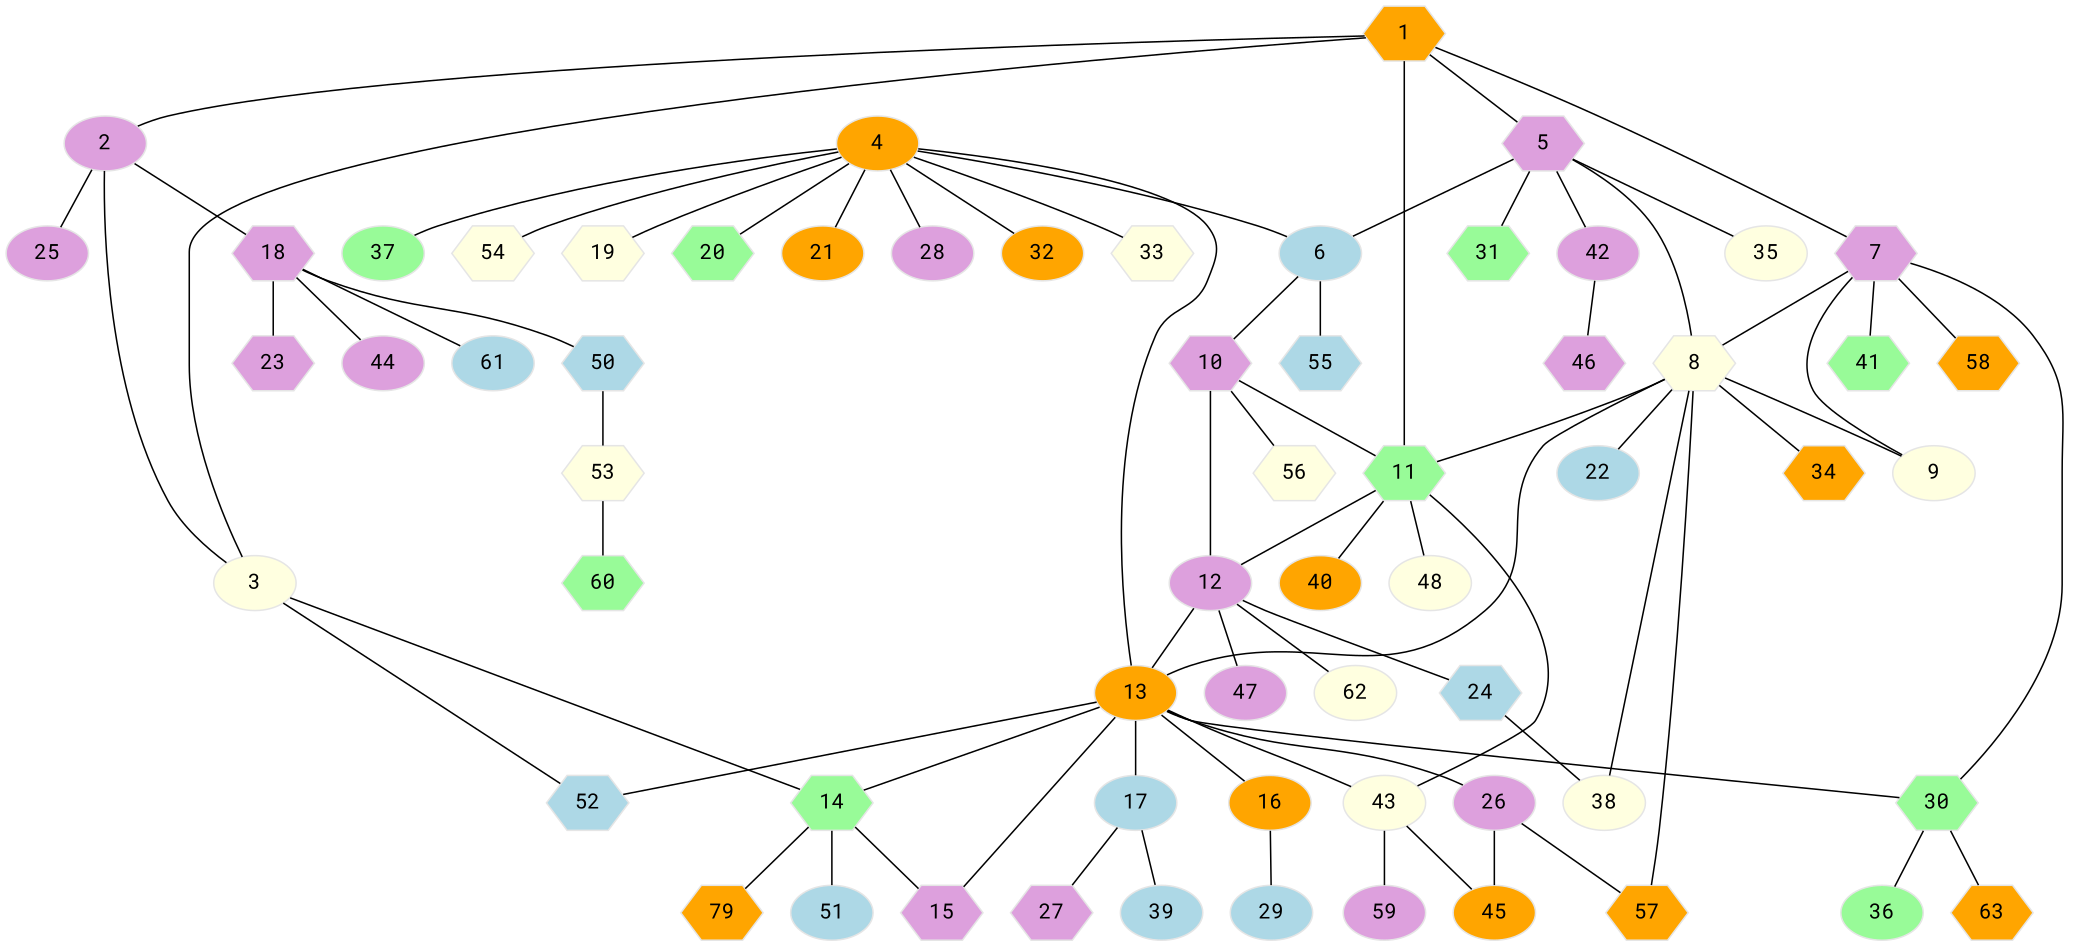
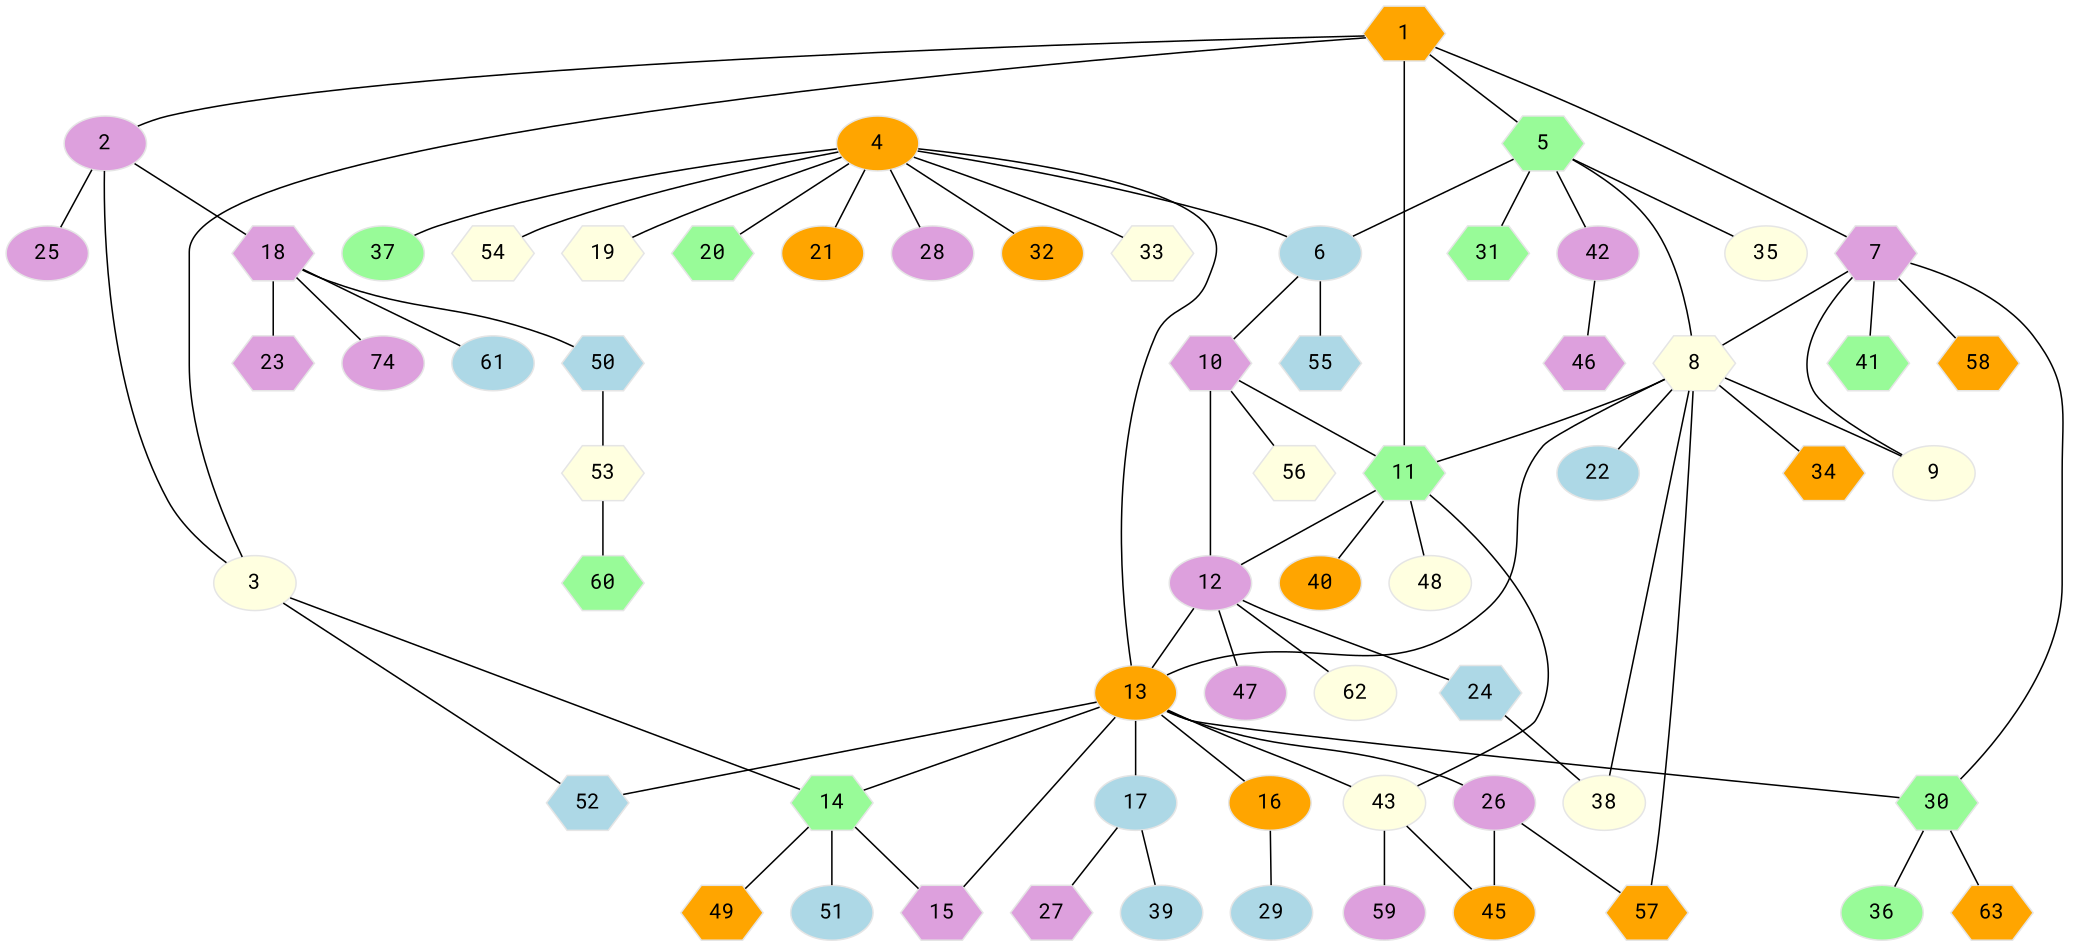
  graph {
    fontname="Roboto Mono"
    node [color=gray90 fillcolor=plum fontname="Roboto Mono" shape=ellipse style=filled]
    edge [fontname="Roboto Mono"]
    1 [fillcolor=orange shape=hexagon]
    2
    3 [fillcolor=lightyellow]
-   5 [shape=hexagon]
+   5 [fillcolor=palegreen shape=hexagon]
    7 [shape=hexagon]
    11 [fillcolor=palegreen shape=hexagon]
    18 [shape=hexagon]
    25
    14 [fillcolor=palegreen shape=hexagon]
    52 [fillcolor=lightblue shape=hexagon]
    6 [fillcolor=lightblue]
    8 [fillcolor=lightyellow shape=hexagon]
    31 [fillcolor=palegreen shape=hexagon]
    35 [fillcolor=lightyellow]
    42
    9 [fillcolor=lightyellow]
    30 [fillcolor=palegreen shape=hexagon]
    41 [fillcolor=palegreen shape=hexagon]
    58 [fillcolor=orange shape=hexagon]
    12
    40 [fillcolor=orange]
    43 [fillcolor=lightyellow]
    48 [fillcolor=lightyellow]
    23 [shape=hexagon]
-   44
+   44 [label=74]
    50 [fillcolor=lightblue shape=hexagon]
    61 [fillcolor=lightblue]
    15 [shape=hexagon]
-   49 [fillcolor=orange shape=hexagon label=79]
+   49 [fillcolor=orange shape=hexagon]
    51 [fillcolor=lightblue]
    4 [fillcolor=orange]
    13 [fillcolor=orange]
    19 [fillcolor=lightyellow shape=hexagon]
    20 [fillcolor=palegreen shape=hexagon]
    21 [fillcolor=orange]
    28
    32 [fillcolor=orange]
    33 [fillcolor=lightyellow shape=hexagon]
    37 [fillcolor=palegreen]
    54 [fillcolor=lightyellow shape=hexagon]
    10 [shape=hexagon]
    55 [fillcolor=lightblue shape=hexagon]
    16 [fillcolor=orange]
    17 [fillcolor=lightblue]
    26
    22 [fillcolor=lightblue]
    34 [fillcolor=orange shape=hexagon]
    38 [fillcolor=lightyellow]
    57 [fillcolor=orange shape=hexagon]
    46 [shape=hexagon]
    56 [fillcolor=lightyellow shape=hexagon]
    36 [fillcolor=palegreen]
    63 [fillcolor=orange shape=hexagon]
    24 [fillcolor=lightblue shape=hexagon]
    47
    62 [fillcolor=lightyellow]
    45 [fillcolor=orange]
    59
    29 [fillcolor=lightblue]
    27 [shape=hexagon]
    39 [fillcolor=lightblue]
    53 [fillcolor=lightyellow shape=hexagon]
    60 [fillcolor=palegreen shape=hexagon]
    1 -- 2
    1 -- 3
    1 -- 5
    1 -- 7
    1 -- 11
    2 -- 3
    2 -- 18
    2 -- 25
    3 -- 14
    3 -- 52
    5 -- 6
    5 -- 8
    5 -- 31
    5 -- 35
    5 -- 42
    7 -- 8
    7 -- 9
    7 -- 30
    7 -- 41
    7 -- 58
    11 -- 12
    11 -- 40
    11 -- 43
    11 -- 48
    18 -- 23
    18 -- 44
    18 -- 50
    18 -- 61
    14 -- 15
    14 -- 49
    14 -- 51
    6 -- 10
    6 -- 55
    8 -- 11
    8 -- 9
    8 -- 13
    8 -- 22
    8 -- 34
    8 -- 38
    8 -- 57
    42 -- 46
    30 -- 36
    30 -- 63
    12 -- 13
    12 -- 24
    12 -- 47
    12 -- 62
    43 -- 45
    43 -- 59
    50 -- 53
    4 -- 6
    4 -- 13
    4 -- 19
    4 -- 20
    4 -- 21
    4 -- 28
    4 -- 32
    4 -- 33
    4 -- 37
    4 -- 54
    13 -- 14
    13 -- 52
    13 -- 30
    13 -- 43
    13 -- 15
    13 -- 16
    13 -- 17
    13 -- 26
    10 -- 11
    10 -- 12
    10 -- 56
    16 -- 29
    17 -- 27
    17 -- 39
    26 -- 57
    26 -- 45
    24 -- 38
    53 -- 60
  }
